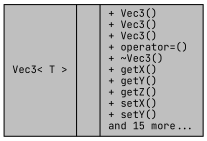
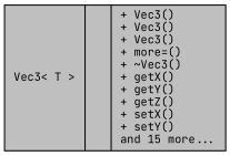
  digraph {
    rankdir=LR
    fontname="JetBrains Mono"
-   n1 [color=black fillcolor=grey75 fontcolor=black fontname="JetBrains Mono" fontsize=10 height=0.2 label="{Vec3\< T \>\n||+ Vec3()\l+ Vec3()\l+ Vec3()\l+ operator=()\l+ ~Vec3()\l+ getX()\l+ getY()\l+ getZ()\l+ setX()\l+ setY()\land 15 more...\l}" shape=record style=filled width=0.4]
+   n1 [color=black fillcolor=grey75 fontcolor=black fontname="JetBrains Mono" fontsize=10 height=0.2 label="{Vec3\< T \>\n||+ Vec3()\l+ Vec3()\l+ Vec3()\l+ more=()\l+ ~Vec3()\l+ getX()\l+ getY()\l+ getZ()\l+ setX()\l+ setY()\land 15 more...\l}" shape=record style=filled width=0.4]
  }
